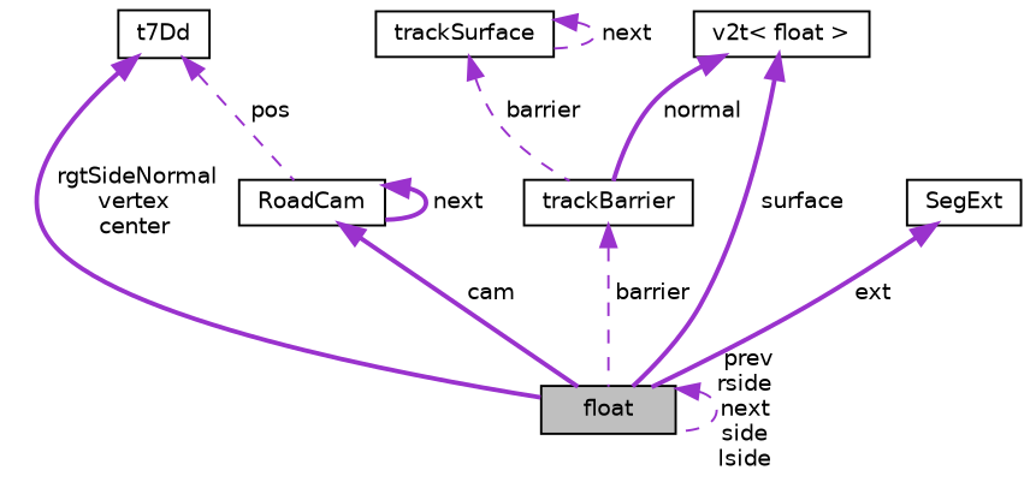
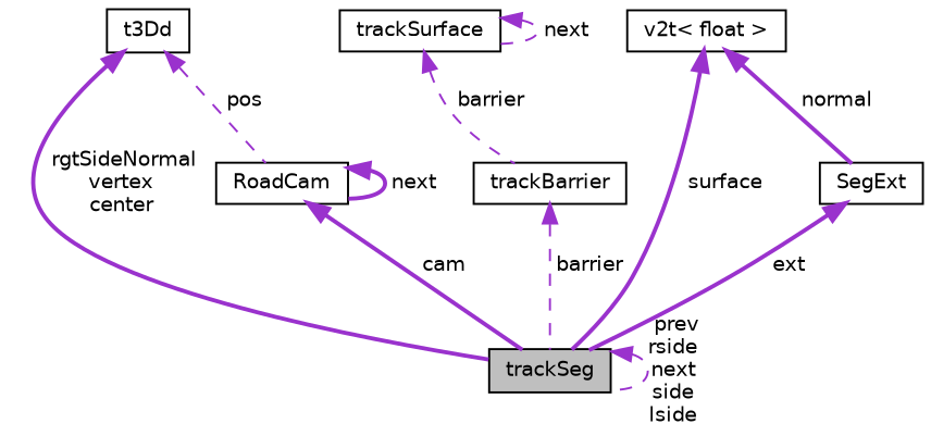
  digraph {
    node [color=black fillcolor=white fontname=Helvetica fontsize=10 shape=record style=filled]
    edge [color=darkorchid3 dir=back fontname=Helvetica fontsize=10 labelfontname=Helvetica labelfontsize=10 style=bold]
-   n1 [fillcolor=grey75 fontcolor=black height=0.2 label=float width=0.4]
-   n2 [height=0.2 label=t7Dd width=0.4]
+   n1 [fillcolor=grey75 fontcolor=black height=0.2 label=trackSeg width=0.4]
+   n2 [height=0.2 label=t3Dd width=0.4]
    n3 [height=0.2 label=RoadCam width=0.4]
    n4 [height=0.2 label=trackBarrier width=0.4]
    n5 [height=0.2 label=trackSurface width=0.4]
    n6 [height=0.2 label="v2t\< float \>" width=0.4]
    n7 [height=0.2 label=SegExt width=0.4]
    n1 -> n1 [label=" prev\nrside\nnext\nside\nlside" style=dashed]
    n2 -> n1 [label=" rgtSideNormal\nvertex\ncenter"]
    n2 -> n3 [label=" pos" style=dashed]
    n3 -> n1 [label=" cam"]
    n3 -> n3 [label=" next"]
    n4 -> n1 [label=" barrier" style=dashed]
    n5 -> n4 [label=" barrier" style=dashed]
    n5 -> n5 [label=" next" style=dashed]
    n6 -> n1 [label=" surface"]
-   n6 -> n4 [label=" normal"]
+   n6 -> n7 [label=" normal"]
    n7 -> n1 [label=" ext"]
  }
